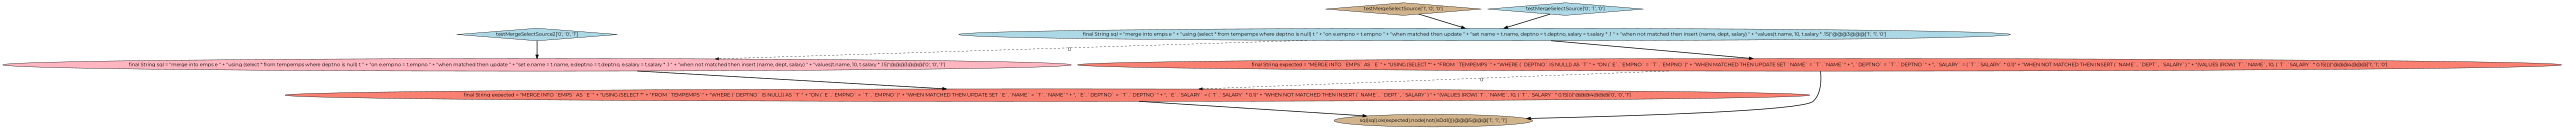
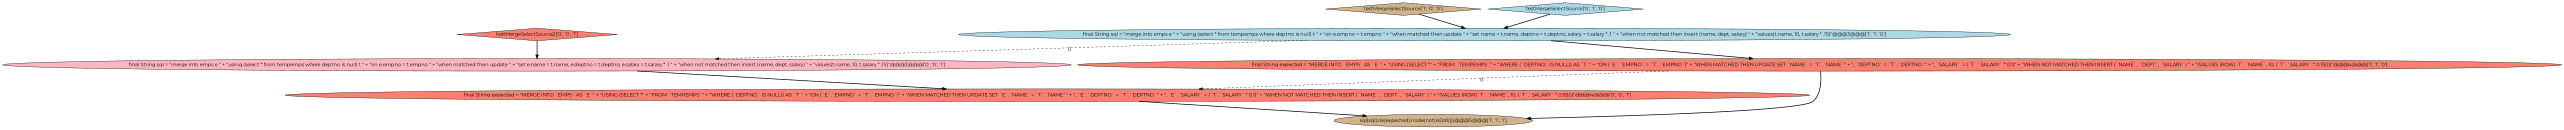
  digraph {
    fontname=Montserrat
    node [fillcolor=salmon shape=ellipse style=filled fontname=Montserrat]
    edge [style=bold fontname=Montserrat]
    n1 [fillcolor=tan label="testMergeSelectSource['1', '0', '0']" shape=diamond]
    n2 [fillcolor=lightblue label="final String sql = \"merge into emps e \" + \"using (select * from tempemps where deptno is null) t \" + \"on e.empno = t.empno \" + \"when matched then update \" + \"set name = t.name, deptno = t.deptno, salary = t.salary * .1 \" + \"when not matched then insert (name, dept, salary) \" + \"values(t.name, 10, t.salary * .15)\"@@@3@@@['1', '1', '0']"]
    n3 [fillcolor=lightblue label="testMergeSelectSource['0', '1', '0']" shape=diamond]
    n4 [fillcolor=lightpink label="final String sql = \"merge into emps e \" + \"using (select * from tempemps where deptno is null) t \" + \"on e.empno = t.empno \" + \"when matched then update \" + \"set e.name = t.name, e.deptno = t.deptno, e.salary = t.salary * .1 \" + \"when not matched then insert (name, dept, salary) \" + \"values(t.name, 10, t.salary * .15)\"@@@3@@@['0', '0', '1']"]
    n5 [label="final String expected = \"MERGE INTO `EMPS` AS `E`\" + \"USING (SELECT *\" + \"FROM `TEMPEMPS`\" + \"WHERE (`DEPTNO` IS NULL)) AS `T`\" + \"ON (`E`.`EMPNO` = `T`.`EMPNO`)\" + \"WHEN MATCHED THEN UPDATE SET `E`.`NAME` = `T`.`NAME`\" + \", `E`.`DEPTNO` = `T`.`DEPTNO`\" + \", `E`.`SALARY` = (`T`.`SALARY` * 0.1)\" + \"WHEN NOT MATCHED THEN INSERT (`NAME`, `DEPT`, `SALARY`) \" + \"(VALUES (ROW(`T`.`NAME`, 10, (`T`.`SALARY` * 0.15))))\"@@@4@@@['0', '0', '1']"]
    n6 [fillcolor=tan label="sql(sql).ok(expected).node(not(isDdl()))@@@5@@@['1', '1', '1']"]
    n7 [label="final String expected = \"MERGE INTO `EMPS` AS `E`\" + \"USING (SELECT *\" + \"FROM `TEMPEMPS`\" + \"WHERE (`DEPTNO` IS NULL)) AS `T`\" + \"ON (`E`.`EMPNO` = `T`.`EMPNO`)\" + \"WHEN MATCHED THEN UPDATE SET `NAME` = `T`.`NAME`\" + \", `DEPTNO` = `T`.`DEPTNO`\" + \", `SALARY` = (`T`.`SALARY` * 0.1)\" + \"WHEN NOT MATCHED THEN INSERT (`NAME`, `DEPT`, `SALARY`) \" + \"(VALUES (ROW(`T`.`NAME`, 10, (`T`.`SALARY` * 0.15))))\"@@@4@@@['1', '1', '0']"]
-   n8 [fillcolor=lightblue label="testMergeSelectSource2['0', '0', '1']" shape=diamond]
+   n8 [label="testMergeSelectSource2['0', '0', '1']" shape=diamond]
    n1 -> n2
    n2 -> n4 [label=0 style=dashed]
    n2 -> n7
    n3 -> n2
    n4 -> n5
    n5 -> n6
    n7 -> n5 [label=0 style=dashed]
    n7 -> n6
    n8 -> n4
  }
